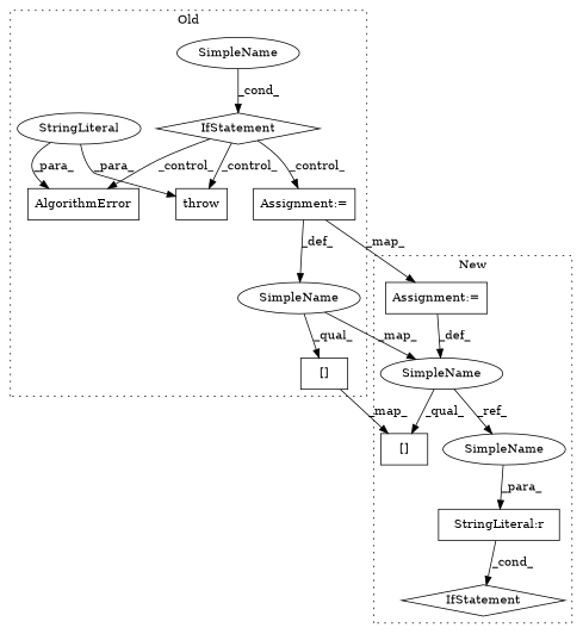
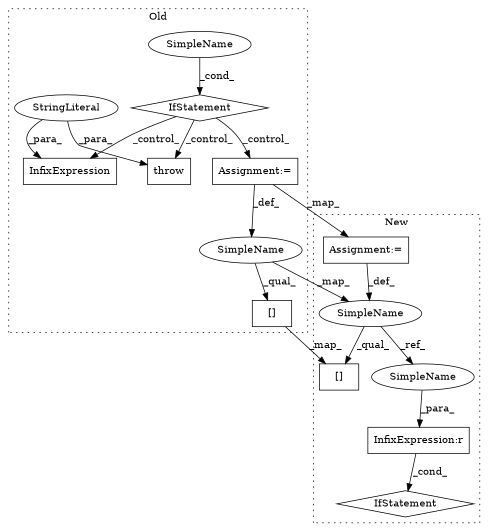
  digraph {
    node [a=42 l=27 shape=box]
-   n1 [a=32 l="15,1" label=AlgorithmError s="1652,1716"]
+   n1 [a=32 l="15,1" label=InfixExpression s="1652,1716"]
    n2 [label=SimpleName shape=ellipse l=""]
    n3 [a=53 l=6 label=throw s=1646]
    n4 [a=45 l=49 label=StringLiteral s=1667 shape=ellipse]
    n5 [a=7 l=1 label="Assignment:=" s=1853]
    n6 [a=2 l="28,1" label="[]" s="2022,2065"]
    n7 [label=SimpleName s=1826 shape=ellipse]
    n8 [a=25 l="4,2" label=IfStatement s="1597,1636" shape=diamond]
    n9 [a=25 l="4,2" label=IfStatement s="1631,1670" shape=diamond]
    n10 [a=7 l=1 label="Assignment:=" s=1563]
    n11 [a=2 l="28,1" label="[]" s="1779,1822"]
    n12 [label=SimpleName s=1536 shape=ellipse]
-   n13 [a=27 l=4 label="StringLiteral:r" s=1662]
+   n13 [a=27 l=4 label="InfixExpression:r" s=1662]
    n14 [label=SimpleName s=1635 shape=ellipse]
    subgraph cluster_1 {
      label=Old
      style=dotted
      n1
      n2
      n3
      n4
      n5
      n6
      n7
      n8
    }
    subgraph cluster_2 {
      label=New
      style=dotted
      n9
      n10
      n11
      n12
      n13
      n14
    }
    n2 -> n8 [label=_cond_]
    n4 -> n1 [label=_para_]
    n4 -> n3 [label=_para_]
    n5 -> n7 [label=_def_]
    n5 -> n10 [label=_map_]
    n6 -> n11 [label=_map_]
    n7 -> n6 [label=_qual_]
    n7 -> n12 [label=_map_]
    n8 -> n1 [label=_control_]
    n8 -> n3 [label=_control_]
    n8 -> n5 [label=_control_]
    n10 -> n12 [label=_def_]
    n12 -> n11 [label=_qual_]
    n12 -> n14 [label=_ref_]
    n13 -> n9 [label=_cond_]
    n14 -> n13 [label=_para_]
  }
